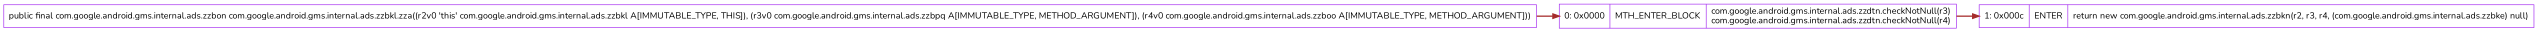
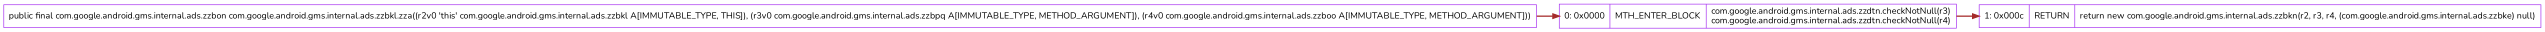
  digraph {
    rankdir=LR
    fontname=Nunito
    node [shape=record color=purple fontname=Nunito]
    edge [color=brown style=bold fontname=Nunito]
    n1 [label="{0\:\ 0x0000|MTH_ENTER_BLOCK\l|com.google.android.gms.internal.ads.zzdtn.checkNotNull(r3)\lcom.google.android.gms.internal.ads.zzdtn.checkNotNull(r4)\l}"]
-   n2 [label="{1\:\ 0x000c|ENTER\l|return new com.google.android.gms.internal.ads.zzbkn(r2, r3, r4, (com.google.android.gms.internal.ads.zzbke) null)\l}"]
+   n2 [label="{1\:\ 0x000c|RETURN\l|return new com.google.android.gms.internal.ads.zzbkn(r2, r3, r4, (com.google.android.gms.internal.ads.zzbke) null)\l}"]
    n3 [label="{public final com.google.android.gms.internal.ads.zzbon com.google.android.gms.internal.ads.zzbkl.zza((r2v0 'this' com.google.android.gms.internal.ads.zzbkl A[IMMUTABLE_TYPE, THIS]), (r3v0 com.google.android.gms.internal.ads.zzbpq A[IMMUTABLE_TYPE, METHOD_ARGUMENT]), (r4v0 com.google.android.gms.internal.ads.zzboo A[IMMUTABLE_TYPE, METHOD_ARGUMENT])) }"]
    n1 -> n2
    n3 -> n1
  }
